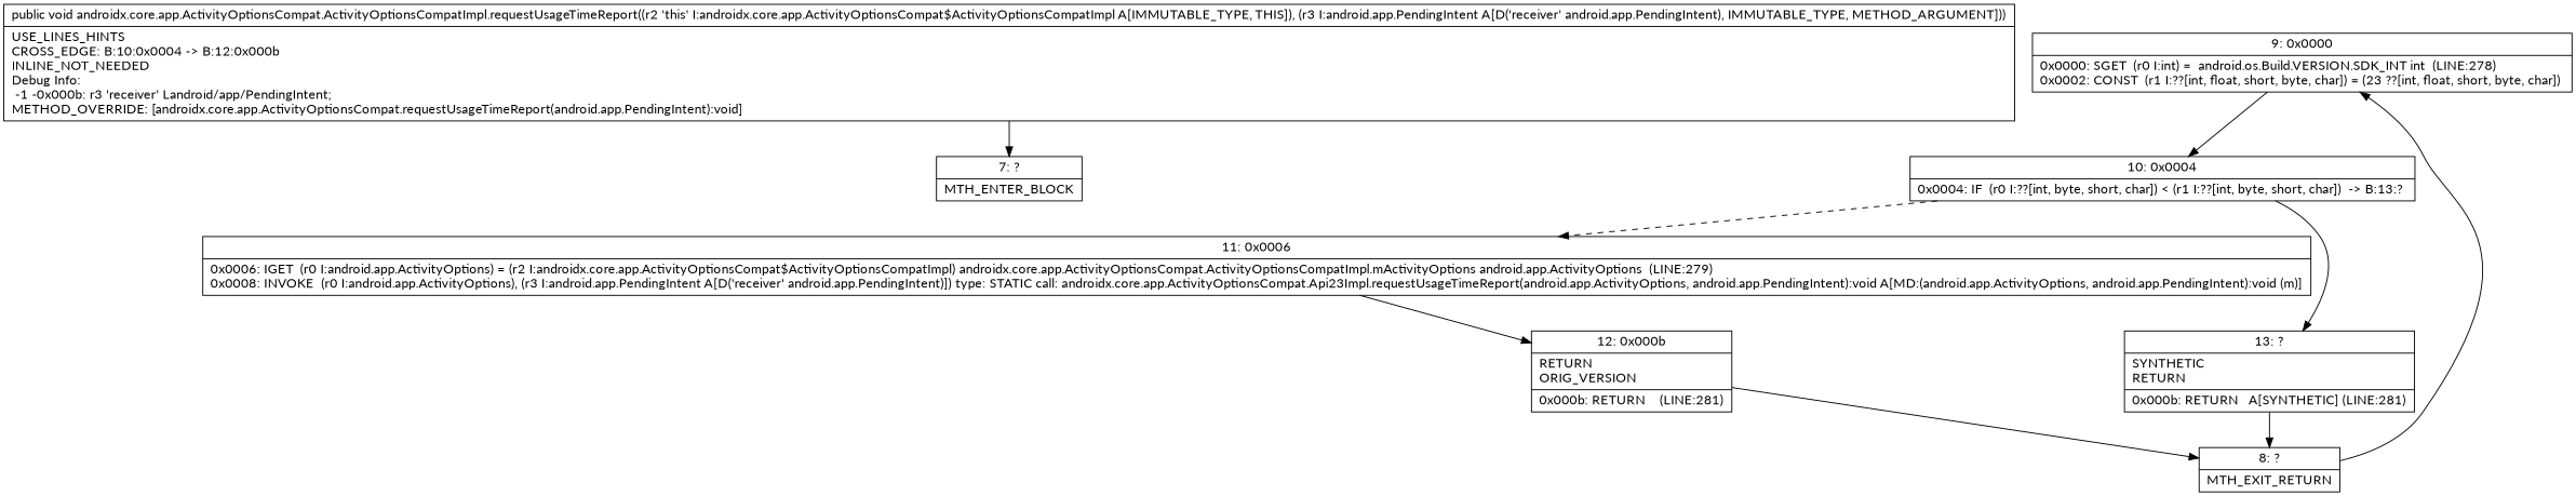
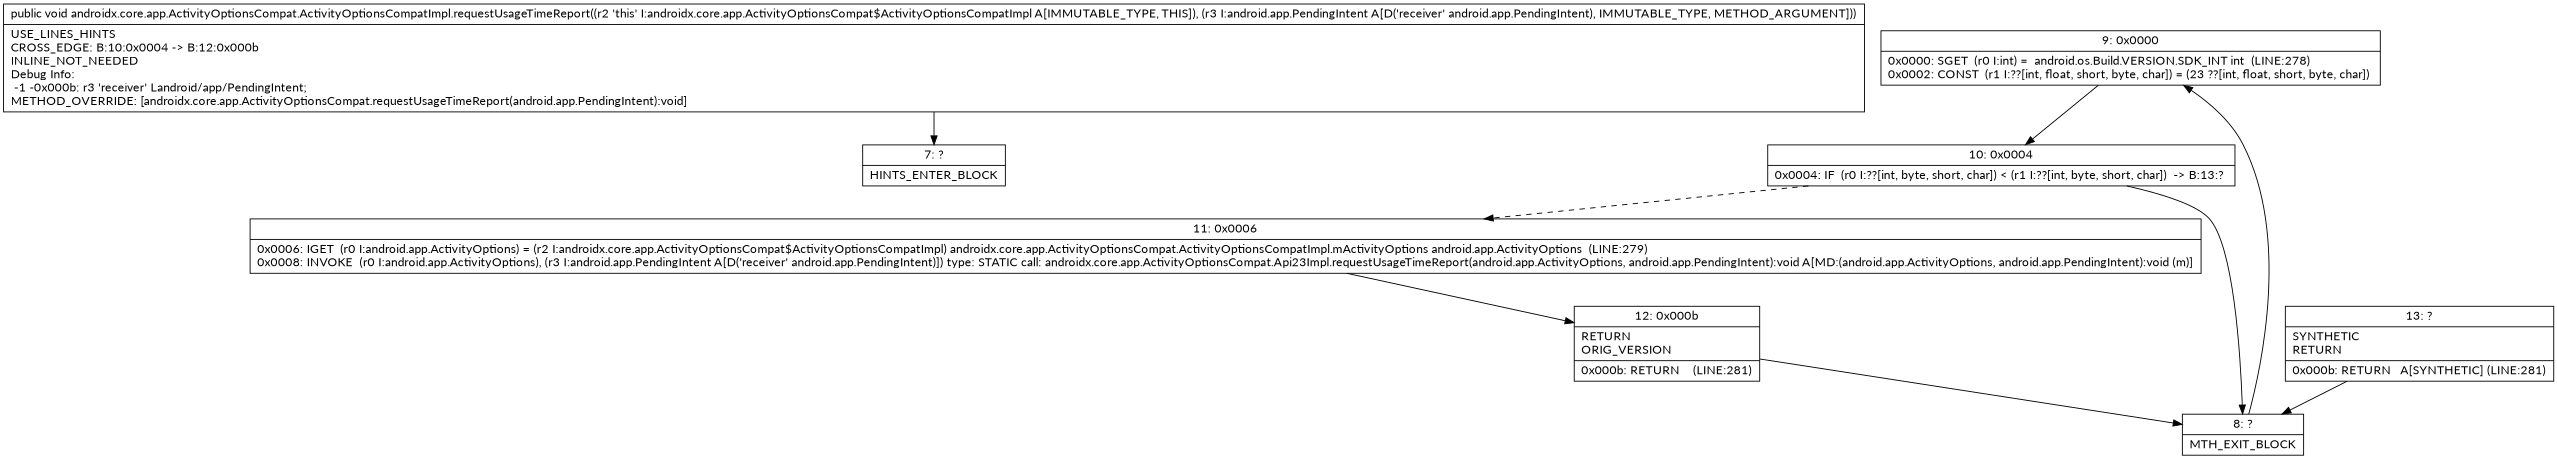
  digraph {
    fontname=Lato
    node [fontname=Lato shape=record]
    edge [fontname=Lato]
-   n1 [label="{7\:\ ?|MTH_ENTER_BLOCK\l}"]
+   n1 [label="{7\:\ ?|HINTS_ENTER_BLOCK\l}"]
    n2 [label="{9\:\ 0x0000|0x0000: SGET  (r0 I:int) =  android.os.Build.VERSION.SDK_INT int  (LINE:278)\l0x0002: CONST  (r1 I:??[int, float, short, byte, char]) = (23 ??[int, float, short, byte, char]) \l}"]
    n3 [label="{10\:\ 0x0004|0x0004: IF  (r0 I:??[int, byte, short, char]) \< (r1 I:??[int, byte, short, char])  \-\> B:13:? \l}"]
    n4 [label="{11\:\ 0x0006|0x0006: IGET  (r0 I:android.app.ActivityOptions) = (r2 I:androidx.core.app.ActivityOptionsCompat$ActivityOptionsCompatImpl) androidx.core.app.ActivityOptionsCompat.ActivityOptionsCompatImpl.mActivityOptions android.app.ActivityOptions  (LINE:279)\l0x0008: INVOKE  (r0 I:android.app.ActivityOptions), (r3 I:android.app.PendingIntent A[D('receiver' android.app.PendingIntent)]) type: STATIC call: androidx.core.app.ActivityOptionsCompat.Api23Impl.requestUsageTimeReport(android.app.ActivityOptions, android.app.PendingIntent):void A[MD:(android.app.ActivityOptions, android.app.PendingIntent):void (m)]\l}"]
    n5 [label="{13\:\ ?|SYNTHETIC\lRETURN\l|0x000b: RETURN   A[SYNTHETIC] (LINE:281)\l}"]
    n6 [label="{12\:\ 0x000b|RETURN\lORIG_VERSION\l|0x000b: RETURN    (LINE:281)\l}"]
-   n7 [label="{8\:\ ?|MTH_EXIT_RETURN\l}"]
+   n7 [label="{8\:\ ?|MTH_EXIT_BLOCK\l}"]
    n8 [label="{public void androidx.core.app.ActivityOptionsCompat.ActivityOptionsCompatImpl.requestUsageTimeReport((r2 'this' I:androidx.core.app.ActivityOptionsCompat$ActivityOptionsCompatImpl A[IMMUTABLE_TYPE, THIS]), (r3 I:android.app.PendingIntent A[D('receiver' android.app.PendingIntent), IMMUTABLE_TYPE, METHOD_ARGUMENT]))  | USE_LINES_HINTS\lCROSS_EDGE: B:10:0x0004 \-\> B:12:0x000b\lINLINE_NOT_NEEDED\lDebug Info:\l  \-1 \-0x000b: r3 'receiver' Landroid\/app\/PendingIntent;\lMETHOD_OVERRIDE: [androidx.core.app.ActivityOptionsCompat.requestUsageTimeReport(android.app.PendingIntent):void]\l}"]
    n2 -> n3
    n3 -> n4 [style=dashed]
-   n3 -> n5
+   n3 -> n7
    n4 -> n6
    n5 -> n7
    n6 -> n7
    n7 -> n2
    n8 -> n1
  }
